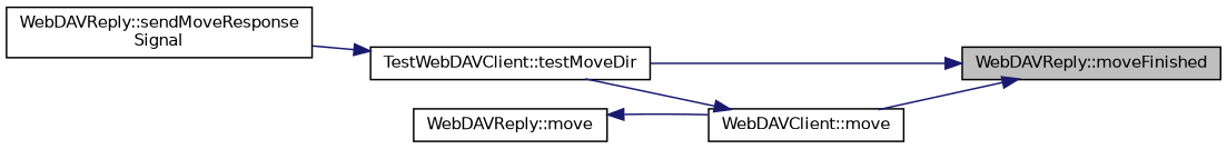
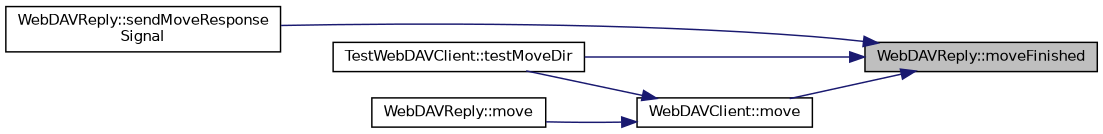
  digraph {
    rankdir=RL
    node [color=black fillcolor=white fontname=Helvetica fontsize=10 shape=record style=filled]
    edge [color=midnightblue dir=back fontname=Helvetica fontsize=10 labelfontname=Helvetica labelfontsize=10 style=solid]
    n1 [fillcolor=grey75 fontcolor=black height=0.2 label="WebDAVReply::moveFinished" width=0.4]
    n2 [height=0.2 label="WebDAVReply::sendMoveResponse\lSignal" width=0.4]
    n3 [height=0.2 label="TestWebDAVClient::testMoveDir" width=0.4]
    n4 [height=0.2 label="WebDAVClient::move" width=0.4]
    n5 [height=0.2 label="WebDAVReply::move" width=0.4]
-   n3 -> n2
+   n1 -> n2
    n1 -> n3
    n1 -> n4
    n4 -> n3
-   n5 -> n4
+   n4 -> n5
  }
